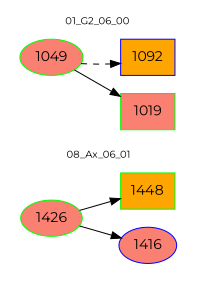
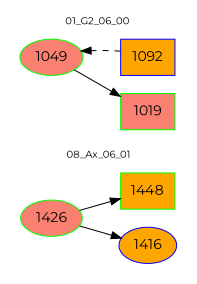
  digraph {
    fontname=Montserrat
    rankdir=LR
    node [color=green fillcolor=salmon fontname=Montserrat shape=ellipse style=filled]
    edge [color=black fontname=Montserrat style=solid]
    n1 [label=1426]
-   n2 [color=blue label=1416]
+   n2 [color=blue fillcolor=orange label=1416]
    n3 [fillcolor=orange label=1448 shape=box]
    n4 [label=1049]
    n5 [label=1019 shape=box]
    n6 [color=blue fillcolor=orange label=1092 shape=box]
    subgraph cluster_1 {
      color=white
      fontsize=10
      label="08_Ax_06_01"
      n1
      n2
      n3
    }
    subgraph cluster_2 {
      color=white
      fontsize=10
      label="01_G2_06_00"
      n4
      n5
      n6
    }
    n1 -> n2
    n1 -> n3
    n4 -> n5
-   n4 -> n6 [style=dashed]
+   n6 -> n4 [style=dashed]
  }
